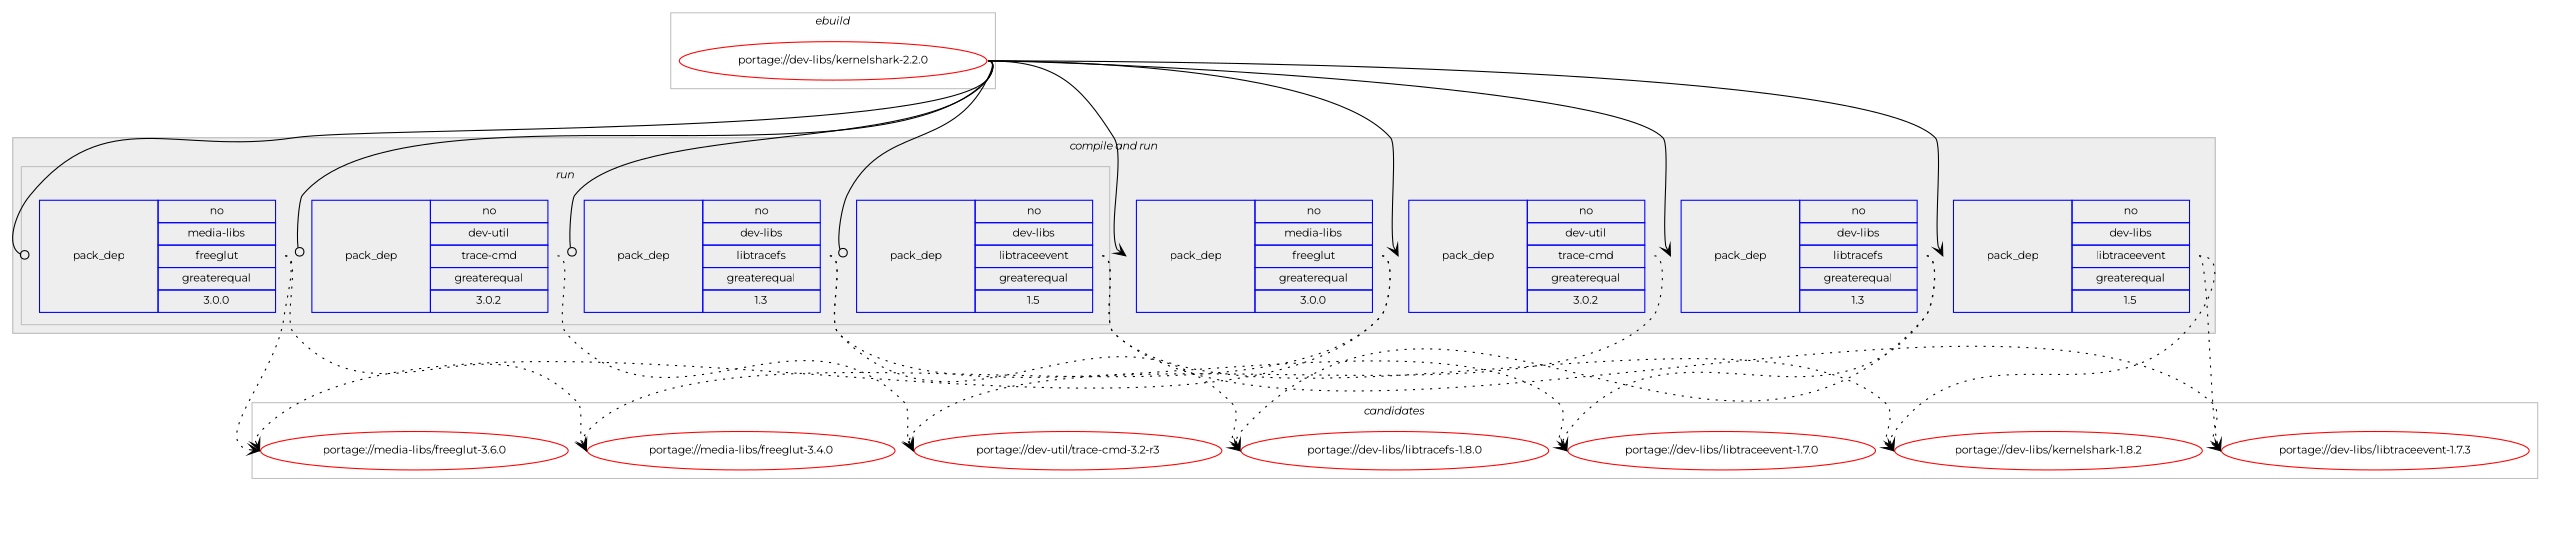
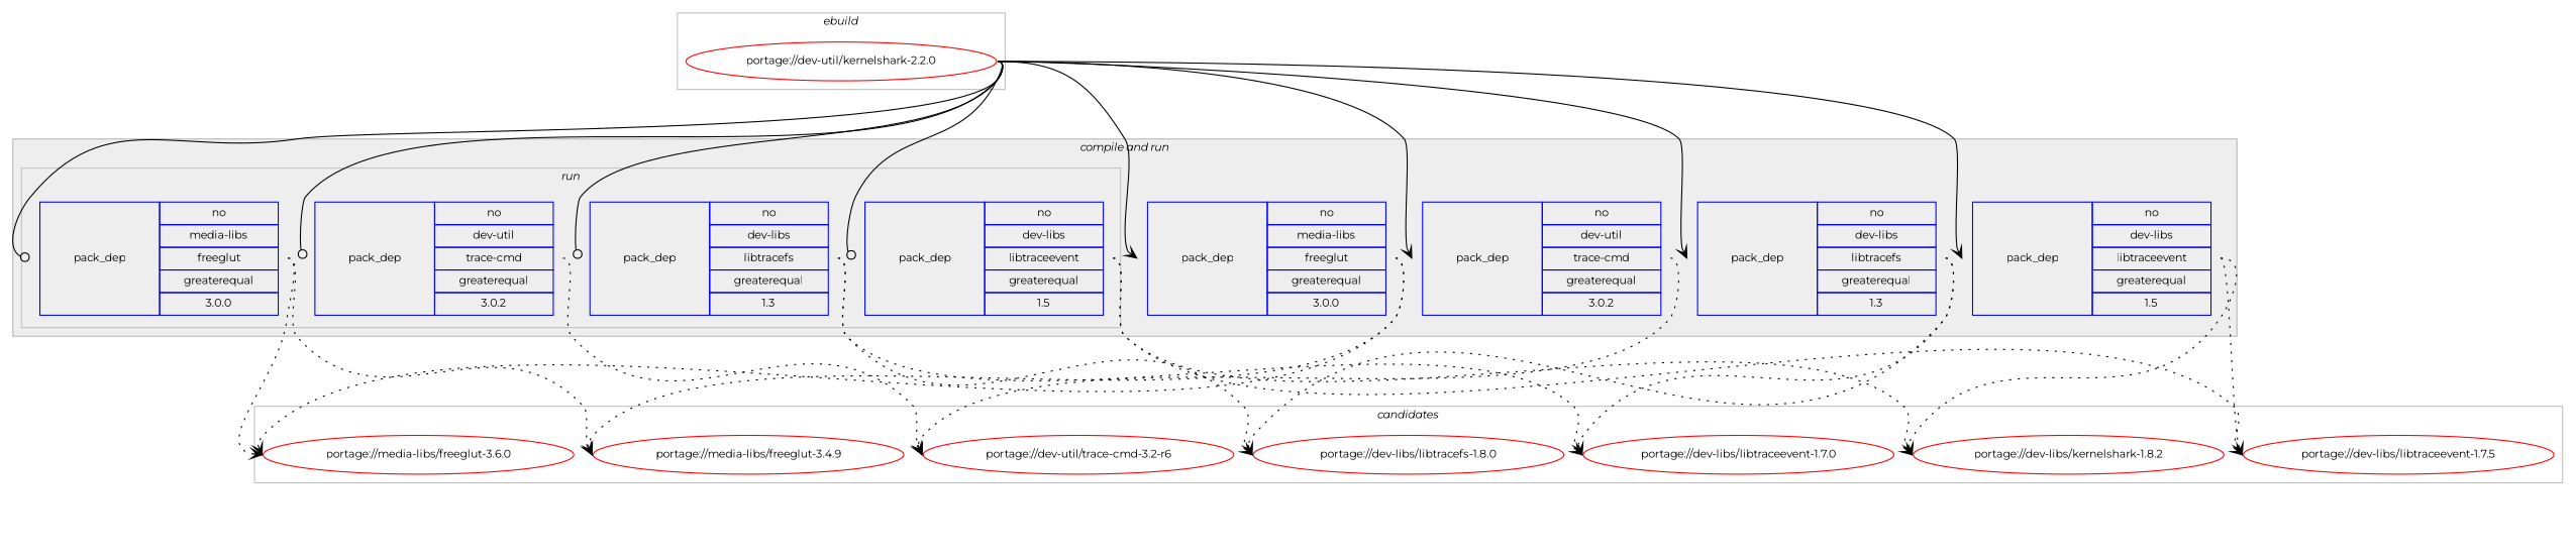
  digraph {
    compound=true
    concentrate=true
    fontname=Montserrat
    fontsize=10
    newrank=true
    rankdir=TB
    ranksep=1.5
    node [color=red fontname=Montserrat fontsize=10]
    edge [arrowhead=vee fontname=Montserrat headport=w style=dotted tailport=e weight=100]
-   n1 [label="portage://dev-libs/kernelshark-2.2.0" width=4]
+   n1 [label="portage://dev-util/kernelshark-2.2.0" width=4]
    n2 [color=blue label=<<TABLE BORDER="0" CELLBORDER="1" CELLSPACING="0" CELLPADDING="4" WIDTH="220"><TR><TD ROWSPAN="6" CELLPADDING="30">pack_dep</TD></TR><TR><TD WIDTH="110">no</TD></TR><TR><TD>dev-libs</TD></TR><TR><TD>libtraceevent</TD></TR><TR><TD>greaterequal</TD></TR><TR><TD>1.5</TD></TR></TABLE>> shape=none]
    n3 [color=blue label=<<TABLE BORDER="0" CELLBORDER="1" CELLSPACING="0" CELLPADDING="4" WIDTH="220"><TR><TD ROWSPAN="6" CELLPADDING="30">pack_dep</TD></TR><TR><TD WIDTH="110">no</TD></TR><TR><TD>dev-libs</TD></TR><TR><TD>libtracefs</TD></TR><TR><TD>greaterequal</TD></TR><TR><TD>1.3</TD></TR></TABLE>> shape=none]
    n4 [color=blue label=<<TABLE BORDER="0" CELLBORDER="1" CELLSPACING="0" CELLPADDING="4" WIDTH="220"><TR><TD ROWSPAN="6" CELLPADDING="30">pack_dep</TD></TR><TR><TD WIDTH="110">no</TD></TR><TR><TD>dev-util</TD></TR><TR><TD>trace-cmd</TD></TR><TR><TD>greaterequal</TD></TR><TR><TD>3.0.2</TD></TR></TABLE>> shape=none]
    n5 [color=blue label=<<TABLE BORDER="0" CELLBORDER="1" CELLSPACING="0" CELLPADDING="4" WIDTH="220"><TR><TD ROWSPAN="6" CELLPADDING="30">pack_dep</TD></TR><TR><TD WIDTH="110">no</TD></TR><TR><TD>media-libs</TD></TR><TR><TD>freeglut</TD></TR><TR><TD>greaterequal</TD></TR><TR><TD>3.0.0</TD></TR></TABLE>> shape=none]
    n6 [color=blue label=<<TABLE BORDER="0" CELLBORDER="1" CELLSPACING="0" CELLPADDING="4" WIDTH="220"><TR><TD ROWSPAN="6" CELLPADDING="30">pack_dep</TD></TR><TR><TD WIDTH="110">no</TD></TR><TR><TD>dev-libs</TD></TR><TR><TD>libtraceevent</TD></TR><TR><TD>greaterequal</TD></TR><TR><TD>1.5</TD></TR></TABLE>> shape=none]
    n7 [color=blue label=<<TABLE BORDER="0" CELLBORDER="1" CELLSPACING="0" CELLPADDING="4" WIDTH="220"><TR><TD ROWSPAN="6" CELLPADDING="30">pack_dep</TD></TR><TR><TD WIDTH="110">no</TD></TR><TR><TD>dev-libs</TD></TR><TR><TD>libtracefs</TD></TR><TR><TD>greaterequal</TD></TR><TR><TD>1.3</TD></TR></TABLE>> shape=none]
    n8 [color=blue label=<<TABLE BORDER="0" CELLBORDER="1" CELLSPACING="0" CELLPADDING="4" WIDTH="220"><TR><TD ROWSPAN="6" CELLPADDING="30">pack_dep</TD></TR><TR><TD WIDTH="110">no</TD></TR><TR><TD>dev-util</TD></TR><TR><TD>trace-cmd</TD></TR><TR><TD>greaterequal</TD></TR><TR><TD>3.0.2</TD></TR></TABLE>> shape=none]
    n9 [color=blue label=<<TABLE BORDER="0" CELLBORDER="1" CELLSPACING="0" CELLPADDING="4" WIDTH="220"><TR><TD ROWSPAN="6" CELLPADDING="30">pack_dep</TD></TR><TR><TD WIDTH="110">no</TD></TR><TR><TD>media-libs</TD></TR><TR><TD>freeglut</TD></TR><TR><TD>greaterequal</TD></TR><TR><TD>3.0.0</TD></TR></TABLE>> shape=none]
-   n10 [label="portage://dev-libs/libtraceevent-1.7.3" width=4]
+   n10 [label="portage://dev-libs/libtraceevent-1.7.5" width=4]
    n11 [label="portage://dev-libs/kernelshark-1.8.2" width=4]
    n12 [label="portage://dev-libs/libtraceevent-1.7.0" width=4]
    n13 [label="portage://dev-libs/libtracefs-1.8.0" width=4]
-   n14 [label="portage://dev-util/trace-cmd-3.2-r3" width=4]
-   n15 [label="portage://media-libs/freeglut-3.4.0" width=4]
+   n14 [label="portage://dev-util/trace-cmd-3.2-r6" width=4]
+   n15 [label="portage://media-libs/freeglut-3.4.9" width=4]
    n16 [label="portage://media-libs/freeglut-3.6.0" width=4]
    subgraph cluster_1 {
      color=gray
      label=<<i>ebuild</i>>
      rank=same
      n1
    }
    subgraph cluster_2 {
      color=gray
      label=<<i>dependencies</i>>
      subgraph cluster_3 {
        color=gray
        fillcolor="#eeeeee"
        label=<<i>compile</i>>
        style=filled
        subgraph sub_4 {
          color=gray
          fillcolor="#eeeeee"
          label=<<i>compile</i>>
          style=filled
          n2
        }
        subgraph sub_5 {
          color=gray
          fillcolor="#eeeeee"
          label=<<i>compile</i>>
          style=filled
          n3
        }
        subgraph sub_6 {
          color=gray
          fillcolor="#eeeeee"
          label=<<i>compile</i>>
          style=filled
          n4
        }
        subgraph sub_7 {
          color=gray
          fillcolor="#eeeeee"
          label=<<i>compile</i>>
          style=filled
          n5
        }
      }
      subgraph cluster_8 {
        color=gray
        fillcolor="#eeeeee"
        label=<<i>compile and run</i>>
        style=filled
      }
      subgraph cluster_9 {
        color=gray
        fillcolor="#eeeeee"
        label=<<i>run</i>>
        style=filled
        subgraph sub_10 {
          color=gray
          fillcolor="#eeeeee"
          label=<<i>run</i>>
          style=filled
          n6
        }
        subgraph sub_11 {
          color=gray
          fillcolor="#eeeeee"
          label=<<i>run</i>>
          style=filled
          n7
        }
        subgraph sub_12 {
          color=gray
          fillcolor="#eeeeee"
          label=<<i>run</i>>
          style=filled
          n8
        }
        subgraph sub_13 {
          color=gray
          fillcolor="#eeeeee"
          label=<<i>run</i>>
          style=filled
          n9
        }
      }
    }
    subgraph cluster_14 {
      color=gray
      label=<<i>candidates</i>>
      rank=same
      subgraph sub_15 {
        color=black
        label=<<i>candidates</i>>
        nodesep=1
        rank=same
        n10
        n11
      }
      subgraph sub_16 {
        color=black
        label=<<i>candidates</i>>
        nodesep=1
        rank=same
        n12
        n13
      }
      subgraph sub_17 {
        color=black
        label=<<i>candidates</i>>
        nodesep=1
        rank=same
        n14
      }
      subgraph sub_18 {
        color=black
        label=<<i>candidates</i>>
        nodesep=1
        rank=same
        n15
        n16
      }
      subgraph sub_19 {
        color=black
        label=<<i>candidates</i>>
        nodesep=1
        rank=same
        n10
        n11
      }
      subgraph sub_20 {
        color=black
        label=<<i>candidates</i>>
        nodesep=1
        rank=same
        n12
        n13
      }
      subgraph sub_21 {
        color=black
        label=<<i>candidates</i>>
        nodesep=1
        rank=same
        n14
      }
      subgraph sub_22 {
        color=black
        label=<<i>candidates</i>>
        nodesep=1
        rank=same
        n15
        n16
      }
    }
    n1 -> n2 [style=solid weight=20]
    n1 -> n3 [style=solid weight=20]
    n1 -> n4 [style=solid weight=20]
    n1 -> n5 [style=solid weight=20]
    n1 -> n6 [arrowhead=odot style=solid weight=20]
    n1 -> n7 [arrowhead=odot style=solid weight=20]
    n1 -> n8 [arrowhead=odot style=solid weight=20]
    n1 -> n9 [arrowhead=odot style=solid weight=20]
    n2 -> n10
    n2 -> n11
    n3 -> n12
    n3 -> n13
    n4 -> n14
    n5 -> n15
    n5 -> n16
    n6 -> n10
    n6 -> n11
    n7 -> n12
    n7 -> n13
    n8 -> n14
    n9 -> n15
    n9 -> n16
  }
